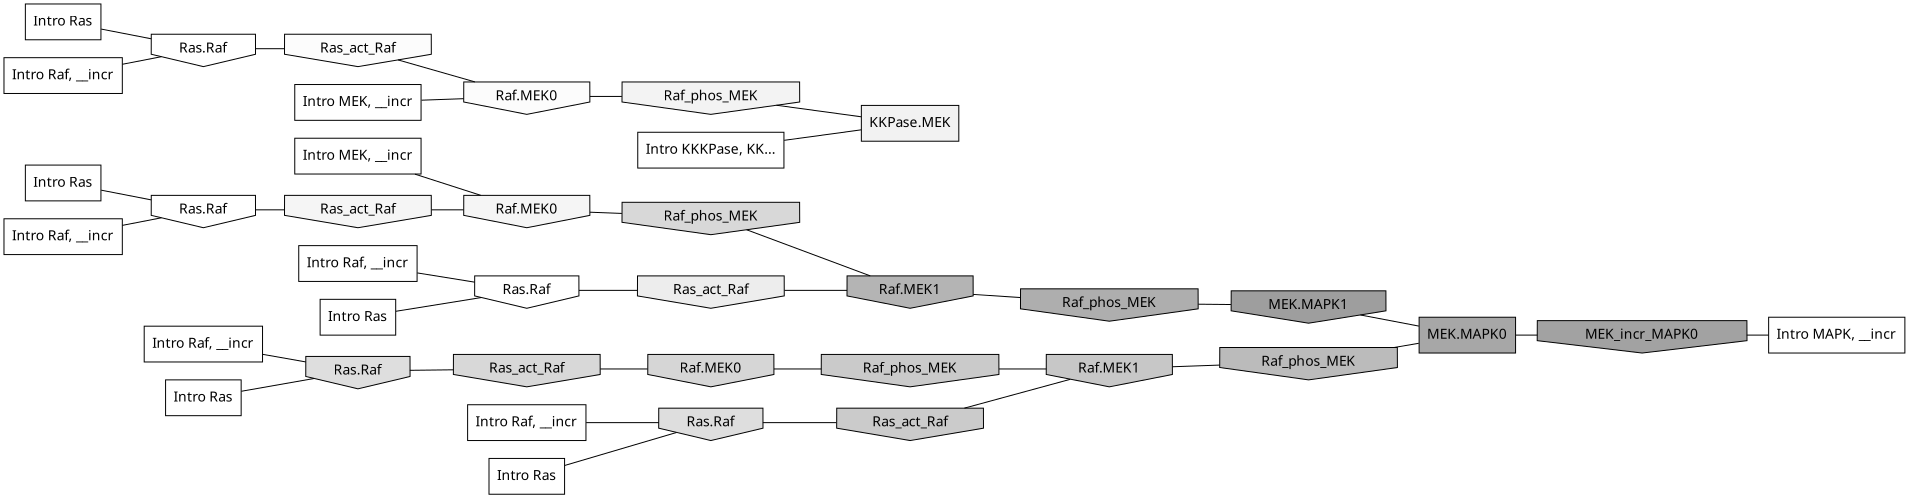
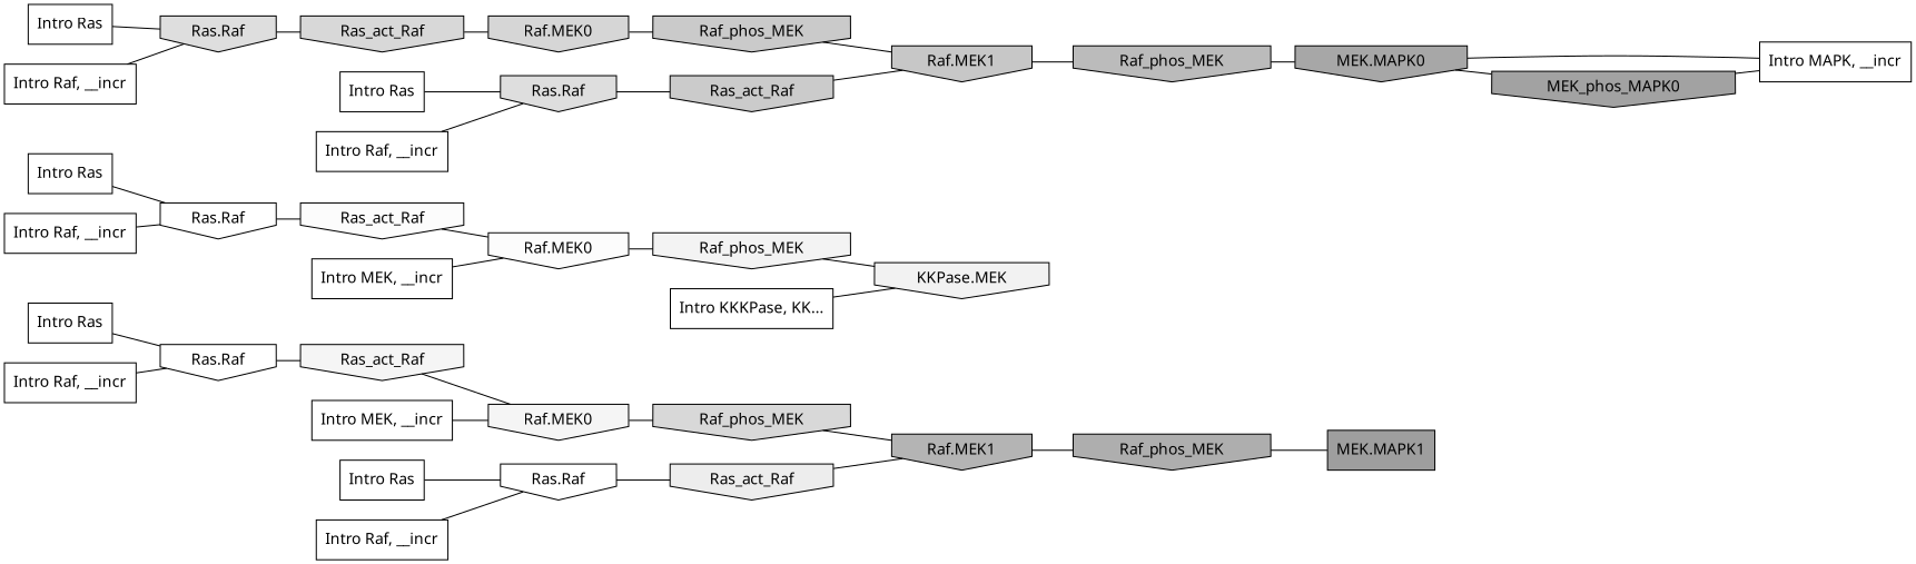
  digraph {
    rankdir=LR
    ranksep=0.30
    node [fillcolor="0.000 0.000 1.000" fontname="CMU Serif" shape=invhouse style=filled]
    edge [color="0.000 0.000 0.000" dir=none fontname="CMU Serif"]
    n1 [label="Intro Ras" shape=rectangle]
    n2 [label="Ras.Raf"]
    n3 [fillcolor="0.000 0.000 0.960" label=Ras_act_Raf]
    n4 [label="Intro Ras" shape=rectangle]
    n5 [label="Ras.Raf"]
    n6 [fillcolor="0.000 0.000 0.986" label=Ras_act_Raf]
    n7 [label="Intro Ras" shape=rectangle]
    n8 [label="Ras.Raf"]
    n9 [fillcolor="0.000 0.000 0.928" label=Ras_act_Raf]
    n10 [label="Intro Ras" shape=rectangle]
    n11 [fillcolor="0.000 0.000 0.868" label="Ras.Raf"]
    n12 [fillcolor="0.000 0.000 0.845" label=Ras_act_Raf]
    n13 [label="Intro Ras" shape=rectangle]
    n14 [fillcolor="0.000 0.000 0.870" label="Ras.Raf"]
    n15 [fillcolor="0.000 0.000 0.795" label=Ras_act_Raf]
    n16 [label="Intro Raf, __incr" shape=rectangle]
    n17 [label="Intro Raf, __incr" shape=rectangle]
    n18 [label="Intro Raf, __incr" shape=rectangle]
    n19 [label="Intro Raf, __incr" shape=rectangle]
    n20 [label="Intro Raf, __incr" shape=rectangle]
    n21 [label="Intro MEK, __incr" shape=rectangle]
    n22 [fillcolor="0.000 0.000 0.960" label="Raf.MEK0"]
    n23 [fillcolor="0.000 0.000 0.844" label=Raf_phos_MEK]
    n24 [label="Intro MEK, __incr" shape=rectangle]
    n25 [fillcolor="0.000 0.000 0.986" label="Raf.MEK0"]
    n26 [fillcolor="0.000 0.000 0.950" label=Raf_phos_MEK]
    n27 [label="Intro MAPK, __incr" shape=rectangle]
-   n28 [fillcolor="0.000 0.000 0.656" label="MEK.MAPK0" shape=box]
-   n29 [fillcolor="0.000 0.000 0.633" label=MEK_incr_MAPK0]
+   n28 [fillcolor="0.000 0.000 0.656" label="MEK.MAPK0"]
+   n29 [fillcolor="0.000 0.000 0.633" label=MEK_phos_MAPK0]
    n30 [label="Intro KKKPase, KK..." shape=rectangle]
-   n31 [fillcolor="0.000 0.000 0.948" label="KKPase.MEK" shape=box]
+   n31 [fillcolor="0.000 0.000 0.948" label="KKPase.MEK"]
    n32 [fillcolor="0.000 0.000 0.704" label="Raf.MEK1"]
    n33 [fillcolor="0.000 0.000 0.683" label=Raf_phos_MEK]
    n34 [fillcolor="0.000 0.000 0.839" label="Raf.MEK0"]
    n35 [fillcolor="0.000 0.000 0.792" label=Raf_phos_MEK]
    n36 [fillcolor="0.000 0.000 0.780" label="Raf.MEK1"]
    n37 [fillcolor="0.000 0.000 0.731" label=Raf_phos_MEK]
-   n38 [fillcolor="0.000 0.000 0.620" label="MEK.MAPK1"]
+   n38 [fillcolor="0.000 0.000 0.620" label="MEK.MAPK1" shape=box]
    n1 -> n2
    n2 -> n3
    n3 -> n22
    n4 -> n5
    n5 -> n6
    n6 -> n25
    n7 -> n8
    n8 -> n9
    n9 -> n32
    n10 -> n11
    n11 -> n12
    n12 -> n34
    n13 -> n14
    n14 -> n15
    n15 -> n36
    n16 -> n14
    n17 -> n11
    n18 -> n5
    n19 -> n8
    n20 -> n2
    n21 -> n22
    n22 -> n23
    n23 -> n32
    n24 -> n25
    n25 -> n26
    n26 -> n31
-   n38 -> n28
+   n27 -> n28
    n28 -> n29
    n29 -> n27
    n30 -> n31
    n32 -> n33
    n33 -> n38
    n34 -> n35
    n35 -> n36
    n36 -> n37
    n37 -> n28
  }
